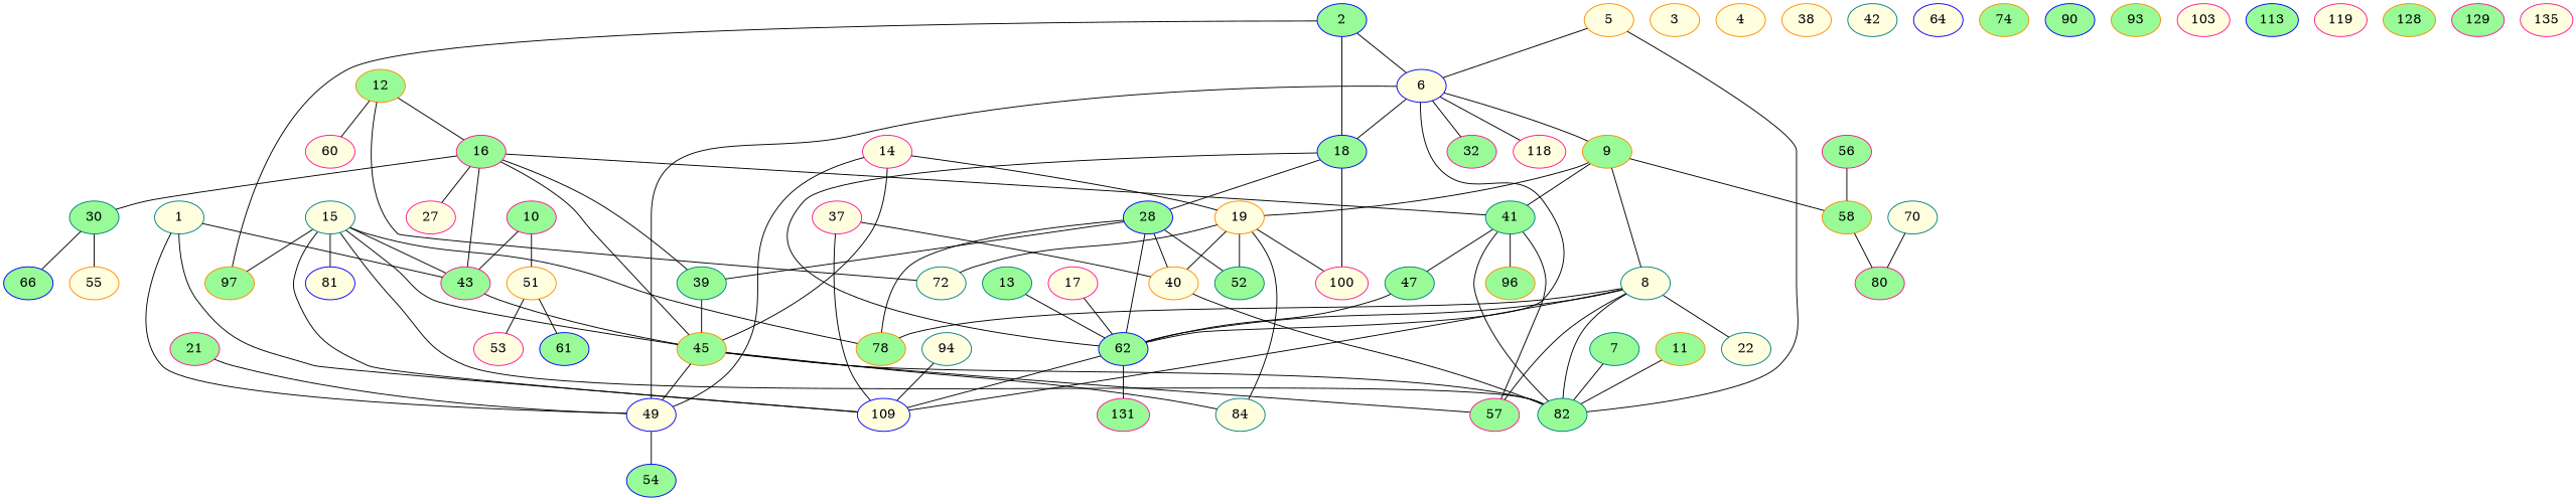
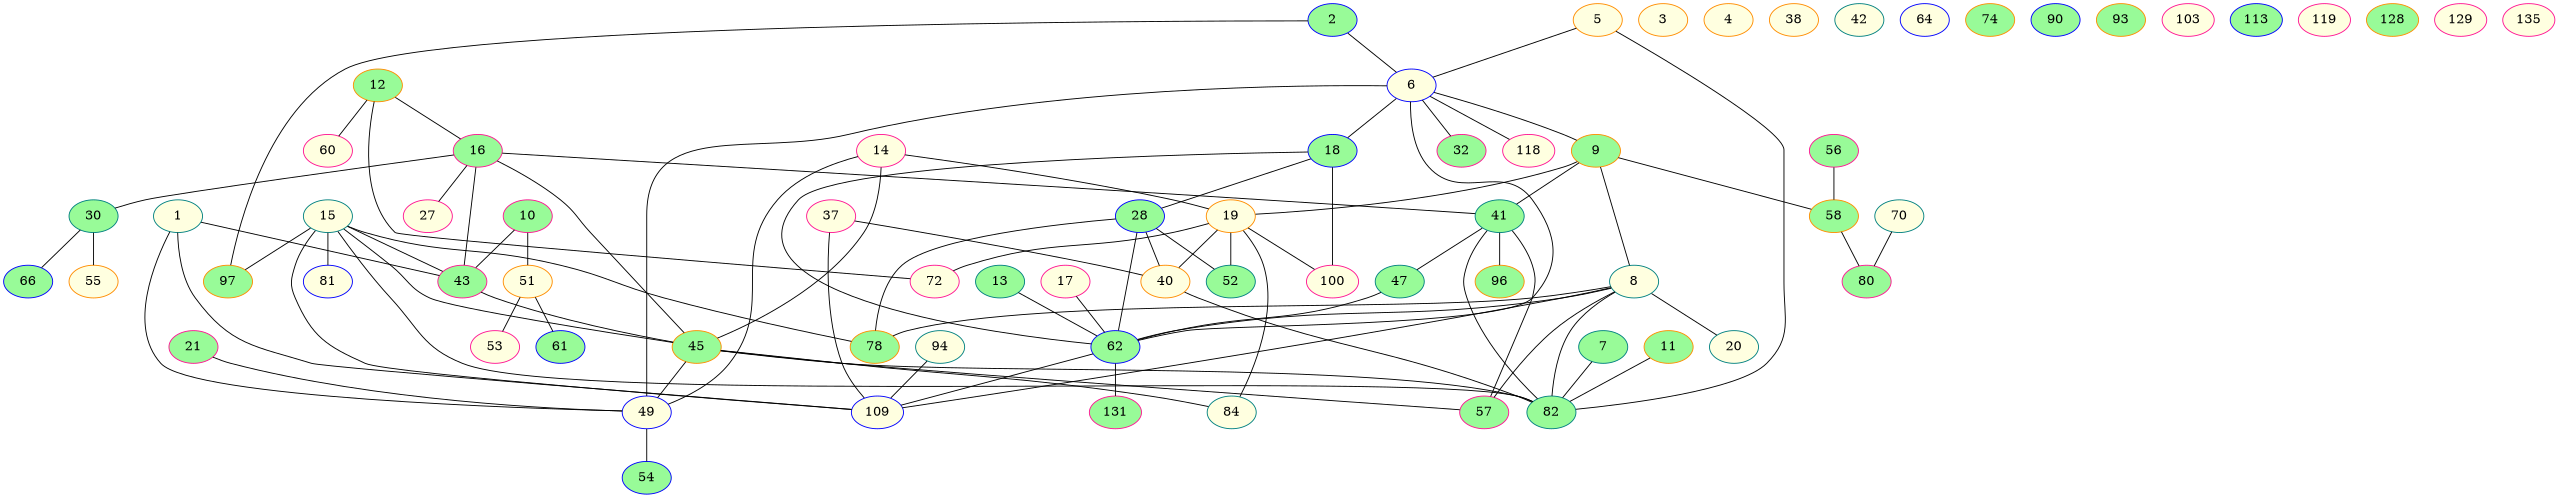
  graph {
    node [color=deeppink fillcolor=palegreen style=filled]
    1 [color=teal fillcolor=lightyellow super="+99"]
    43 [super="+75"]
    49 [color=blue fillcolor=lightyellow super="+92"]
    109 [color=blue fillcolor=lightyellow super="+121"]
    45 [color=darkorange super="+95+48"]
    54 [color=blue]
    2 [color=blue super="+63+110+71"]
    6 [color=blue fillcolor=lightyellow super="+33+23+87"]
    18 [color=blue super="+22+25+73"]
    97 [color=darkorange]
    9 [color=darkorange super="+44"]
    32 [super="+101"]
    62 [color=blue super="+120+106"]
    118 [fillcolor=lightyellow]
    28 [color=blue super="+134+36"]
    100 [fillcolor=lightyellow]
    3 [color=darkorange fillcolor=lightyellow]
    4 [color=darkorange fillcolor=lightyellow super="+46"]
    5 [color=darkorange fillcolor=lightyellow super="+69"]
    82 [color=teal super="+85+137"]
    8 [color=teal fillcolor=lightyellow super="+89+79"]
    19 [color=darkorange fillcolor=lightyellow super="+68+123+98"]
    41 [color=teal super="+127+65"]
    58 [color=darkorange super="+83"]
    131
    7 [color=teal]
-   20 [color=teal fillcolor=lightyellow label=22]
+   20 [color=teal fillcolor=lightyellow]
    57 [super="+138"]
    78 [color=darkorange super="+145"]
-   72 [color=teal fillcolor=lightyellow super="+77+130+86"]
+   72 [fillcolor=lightyellow super="+77+130+86"]
    40 [color=darkorange fillcolor=lightyellow super="+91"]
    52 [color=teal]
    84 [color=teal fillcolor=lightyellow]
    37 [fillcolor=lightyellow]
    47 [color=teal]
    96 [color=darkorange]
    80 [super="+107"]
    10 [super="+114"]
    51 [color=darkorange fillcolor=lightyellow]
    53 [fillcolor=lightyellow]
    61 [color=blue super="+88"]
    11 [color=darkorange]
    12 [color=darkorange super="+117"]
    16 [super="+29+122+35"]
    60 [fillcolor=lightyellow]
    27 [fillcolor=lightyellow]
    30 [color=teal super="+104"]
-   39 [color=teal super="+76"]
    13 [color=teal super="+34"]
    14 [fillcolor=lightyellow super="+26"]
    15 [color=teal fillcolor=lightyellow super="+31+24"]
    81 [color=blue fillcolor=lightyellow]
    55 [color=darkorange fillcolor=lightyellow super="+59"]
    66 [color=blue]
    17 [fillcolor=lightyellow super="+108"]
    21
    38 [color=darkorange fillcolor=lightyellow]
    42 [color=teal fillcolor=lightyellow]
    56
    64 [color=blue fillcolor=lightyellow]
    70 [color=teal fillcolor=lightyellow]
    74 [color=darkorange]
    90 [color=blue]
    93 [color=darkorange]
    94 [color=teal fillcolor=lightyellow]
    103 [fillcolor=lightyellow]
    113 [color=blue]
    119 [fillcolor=lightyellow]
    128 [color=darkorange]
-   129
+   129 [fillcolor=lightyellow]
    135 [fillcolor=lightyellow]
    1 -- 43
    1 -- 49
    1 -- 109
    43 -- 45
    49 -- 54
    45 -- 49
    45 -- 82
    45 -- 57
    45 -- 84
    2 -- 6
-   2 -- 18
    2 -- 97
    6 -- 49
    6 -- 18 [weight=2]
    6 -- 9
    6 -- 32
    6 -- 62
    6 -- 118
    18 -- 62
    18 -- 28
    18 -- 100
    9 -- 8
    9 -- 19
    9 -- 41 [weight=2]
    9 -- 58
    62 -- 109
    62 -- 131
    28 -- 62
    28 -- 78
    28 -- 40
    28 -- 52
-   28 -- 39
    5 -- 6
    5 -- 82
    8 -- 109
    8 -- 62 [weight=2]
    8 -- 82
    8 -- 20
    8 -- 57
    8 -- 78
    19 -- 100
    19 -- 72
    19 -- 40
    19 -- 52
    19 -- 84
    41 -- 82
    41 -- 57
    41 -- 47
    41 -- 96
    58 -- 80
    7 -- 82
    40 -- 82
    37 -- 109
    37 -- 40
    47 -- 62
    10 -- 43
    10 -- 51
    51 -- 53
    51 -- 61
    11 -- 82
    12 -- 72
    12 -- 16
    12 -- 60
    16 -- 43
    16 -- 45
    16 -- 41
    16 -- 27
    16 -- 30
-   16 -- 39
    30 -- 55
    30 -- 66
-   39 -- 45
    13 -- 62
    14 -- 49
    14 -- 45
    14 -- 19
    15 -- 43
    15 -- 109
    15 -- 45
    15 -- 97
    15 -- 82
    15 -- 78
    15 -- 81
    17 -- 62
    21 -- 49
    56 -- 58
    70 -- 80
    94 -- 109
  }
